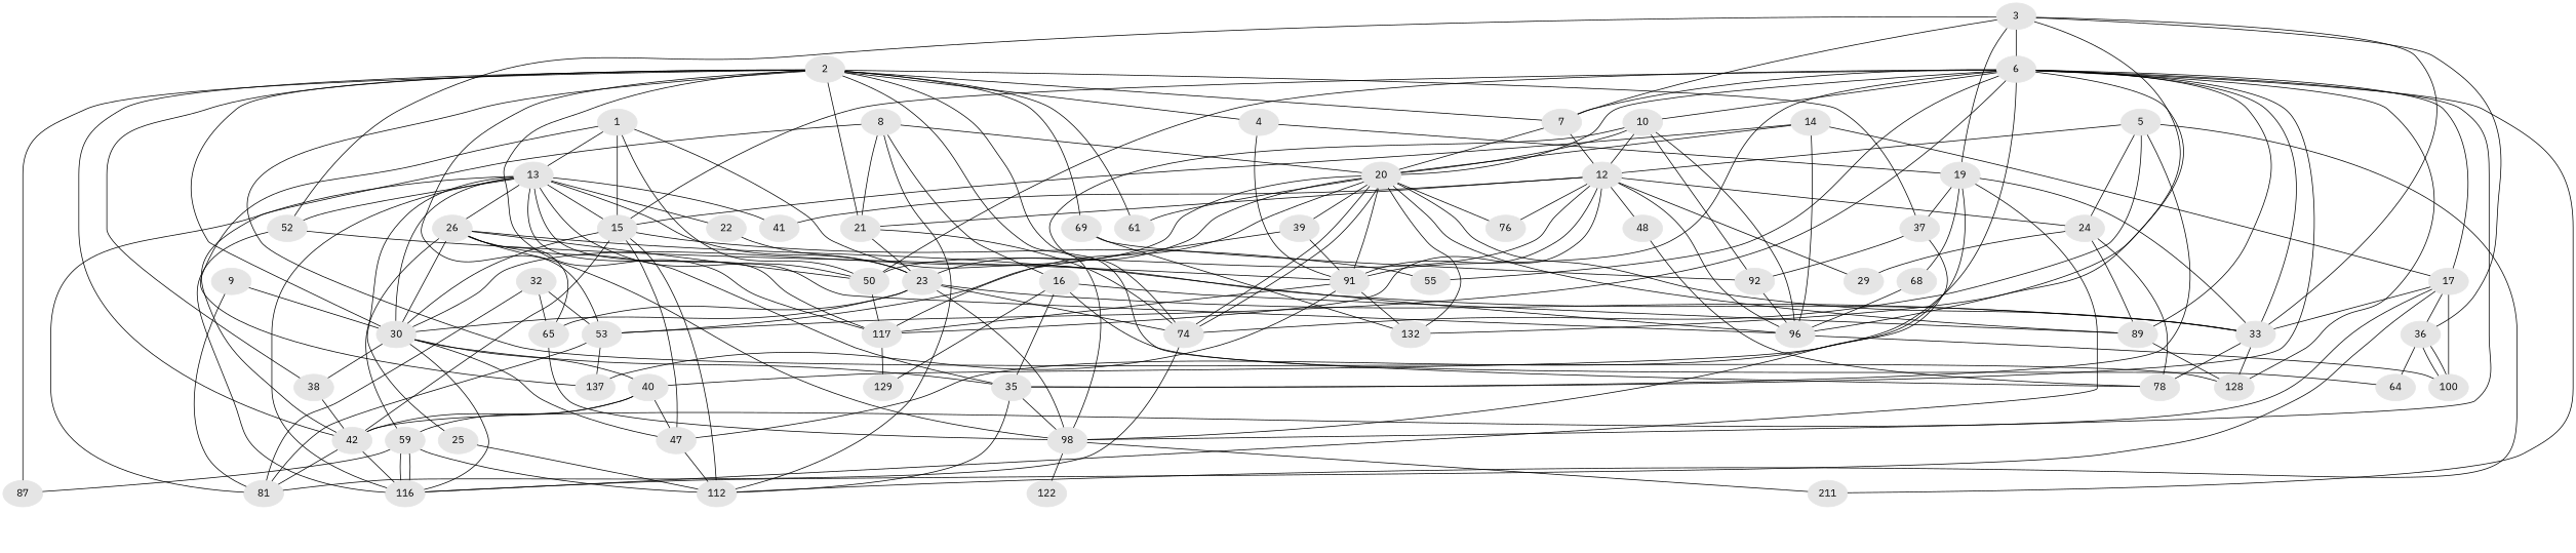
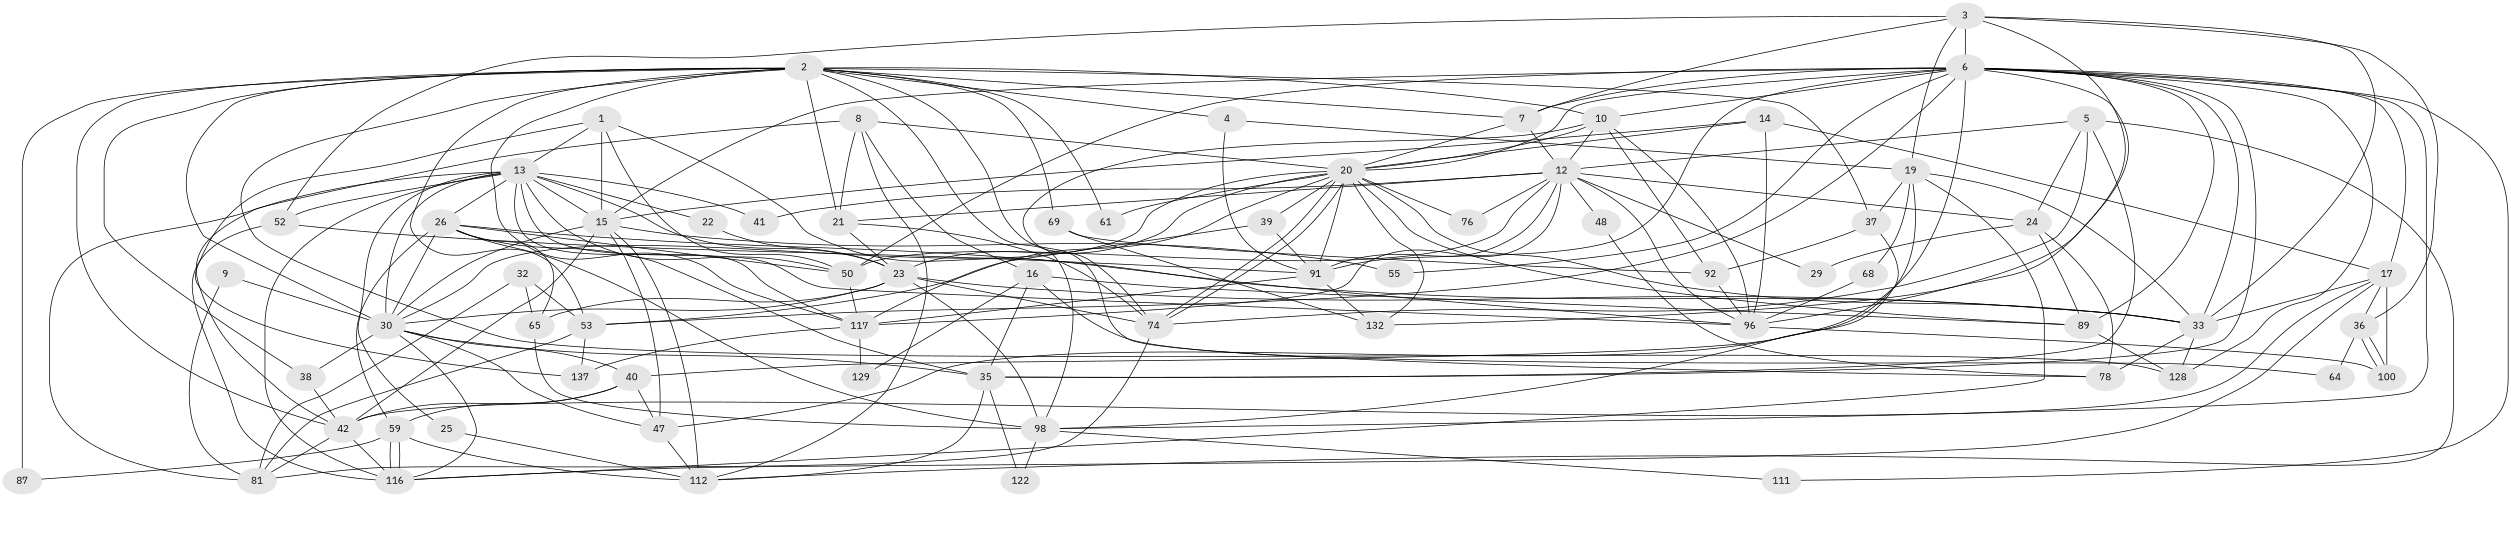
  graph {
    fontname="IBM Plex Sans"
    node [color=gray90 fontname="IBM Plex Sans" style=filled]
    edge [fontname="IBM Plex Sans"]
    13 [super="+54+63+109"]
    15 [super="+18"]
    50 [super="+130"]
    96 [super="+104+124"]
    30 [super="+34+51"]
    n6 [label=117 super="+135"]
    52 [super="+126"]
    81
    41
    22
    23 [super="+46"]
    25
    26 [super="+84"]
    116 [super="+127"]
    1
    137
    42 [super="+101"]
    112
    55
    47 [super="+49+58"]
    100
    2 [super="+45+56"]
    4
    7 [super="+95"]
    10 [super="+27"]
    21 [super="+105+117"]
    37 [super="+93"]
    38
    53 [super="+79"]
    61
    69
    78
    87 [super="+114"]
    98 [super="+120"]
    128
    19 [super="+31"]
    91 [super="+121+133"]
    12 [super="+136+71"]
    20 [super="+90+28+108"]
    74 [super="+77"]
    92
    35 [super="+43"]
    40
    132
-   111 [label=211]
+   111
    122
    129
    3 [super="+73"]
    6 [super="+70+11"]
    33 [super="+115+125"]
    36
    17 [super="+44+72"]
    89 [super="+107"]
    n54 [label=68]
    64
    5 [super="+94"]
    24 [super="+85"]
    29
    48
    76
    39
    59 [super="+123"]
    8 [super="+67"]
    16
    9 [super="+80"]
    65
    14
    32 [super="+68"]
    13 -- 15
    13 -- 50
    13 -- 96
    13 -- 30
    13 -- n6
    13 -- 52
    13 -- 81
    13 -- 41
    13 -- 22
    13 -- 23
    13 -- 25
    13 -- 26
    13 -- 116 [weight=2]
    15 -- 30
    15 -- 42
    15 -- 112
    15 -- 55
    15 -- 47
    50 -- n6
    96 -- 100
    30 -- 116
    30 -- 47
    30 -- 38
    30 -- 35
    30 -- 40
    n6 -- 129
    52 -- 116
    52 -- 91 [weight=2]
    22 -- 23
    23 -- 30
    23 -- 98 [weight=2]
    23 -- 74
    23 -- 33
    23 -- 65
    25 -- 112
    26 -- 50 [weight=2]
    26 -- 30
    26 -- 98
    26 -- 35
    26 -- 33
    26 -- 59
    26 -- 65
    1 -- 13
    1 -- 15
    1 -- 50
    1 -- 96
    1 -- 137
    42 -- 81
    42 -- 116
    47 -- 112
    2 -- 30
    2 -- n6
    2 -- 42
    2 -- 4
    2 -- 7
+   2 -- 10
    2 -- 21
    2 -- 37
    2 -- 38
    2 -- 53
    2 -- 61
    2 -- 69
    2 -- 78
    2 -- 87 [weight=2]
    2 -- 98
    2 -- 128
    4 -- 19
    4 -- 91
    7 -- 12
    7 -- 20
    10 -- 96
    10 -- 12
    10 -- 20
    10 -- 74
    10 -- 92
    21 -- 23
    21 -- 74
    37 -- 98
    37 -- 92
    38 -- 42
    53 -- 81
    53 -- 137
    69 -- 92
    69 -- 132
    98 -- 111
    98 -- 122
    19 -- 116
    19 -- 47
    19 -- 37
    19 -- 33
    19 -- n54
    91 -- n6
-   91 -- 137
+   n6 -- 137
    91 -- 132
    12 -- 50
    12 -- 96
    12 -- n6
    12 -- 41
    12 -- 21 [weight=2]
    12 -- 91
    12 -- 24
    12 -- 29
    12 -- 48 [weight=2]
    12 -- 76
    20 -- 30
    20 -- n6
    20 -- 23
    20 -- 61
    20 -- 91
    20 -- 74
    20 -- 74
    20 -- 132
    20 -- 33
    20 -- 89
    20 -- 76
    20 -- 39
    74 -- 81
    92 -- 96
    35 -- 112
-   35 -- 98
+   35 -- 122
    40 -- 42
    40 -- 47
    40 -- 59
    3 -- 52
    3 -- 7
    3 -- 19
    3 -- 132
    3 -- 6
    3 -- 33
    3 -- 36
    6 -- 15
    6 -- 50
    6 -- 96
    6 -- 55
    6 -- 7
    6 -- 10
    6 -- 53
    6 -- 98
    6 -- 128
    6 -- 91
    6 -- 20
    6 -- 35
    6 -- 40
    6 -- 111
    6 -- 33
    6 -- 17
    6 -- 89
    33 -- 78
    33 -- 128
    36 -- 100
    36 -- 100
    36 -- 64
    17 -- 116
    17 -- 42
    17 -- 100 [weight=2]
    17 -- 33
    17 -- 36
    89 -- 128
    n54 -- 96
    5 -- 112
    5 -- 12
    5 -- 74
    5 -- 35
    5 -- 24
    24 -- 78
    24 -- 89
    24 -- 29
    48 -- 78
    39 -- 53
    39 -- 91
    59 -- 116
    59 -- 116
    59 -- 112
    59 -- 87
    8 -- 42
    8 -- 112
    8 -- 21
    8 -- 20
    8 -- 16
    16 -- 35
    16 -- 129
    16 -- 89
    16 -- 64
    9 -- 30
    9 -- 81
    65 -- 98
    14 -- 15
    14 -- 96
    14 -- 20
    14 -- 17
    32 -- 81
    32 -- 53
    32 -- 65
  }
